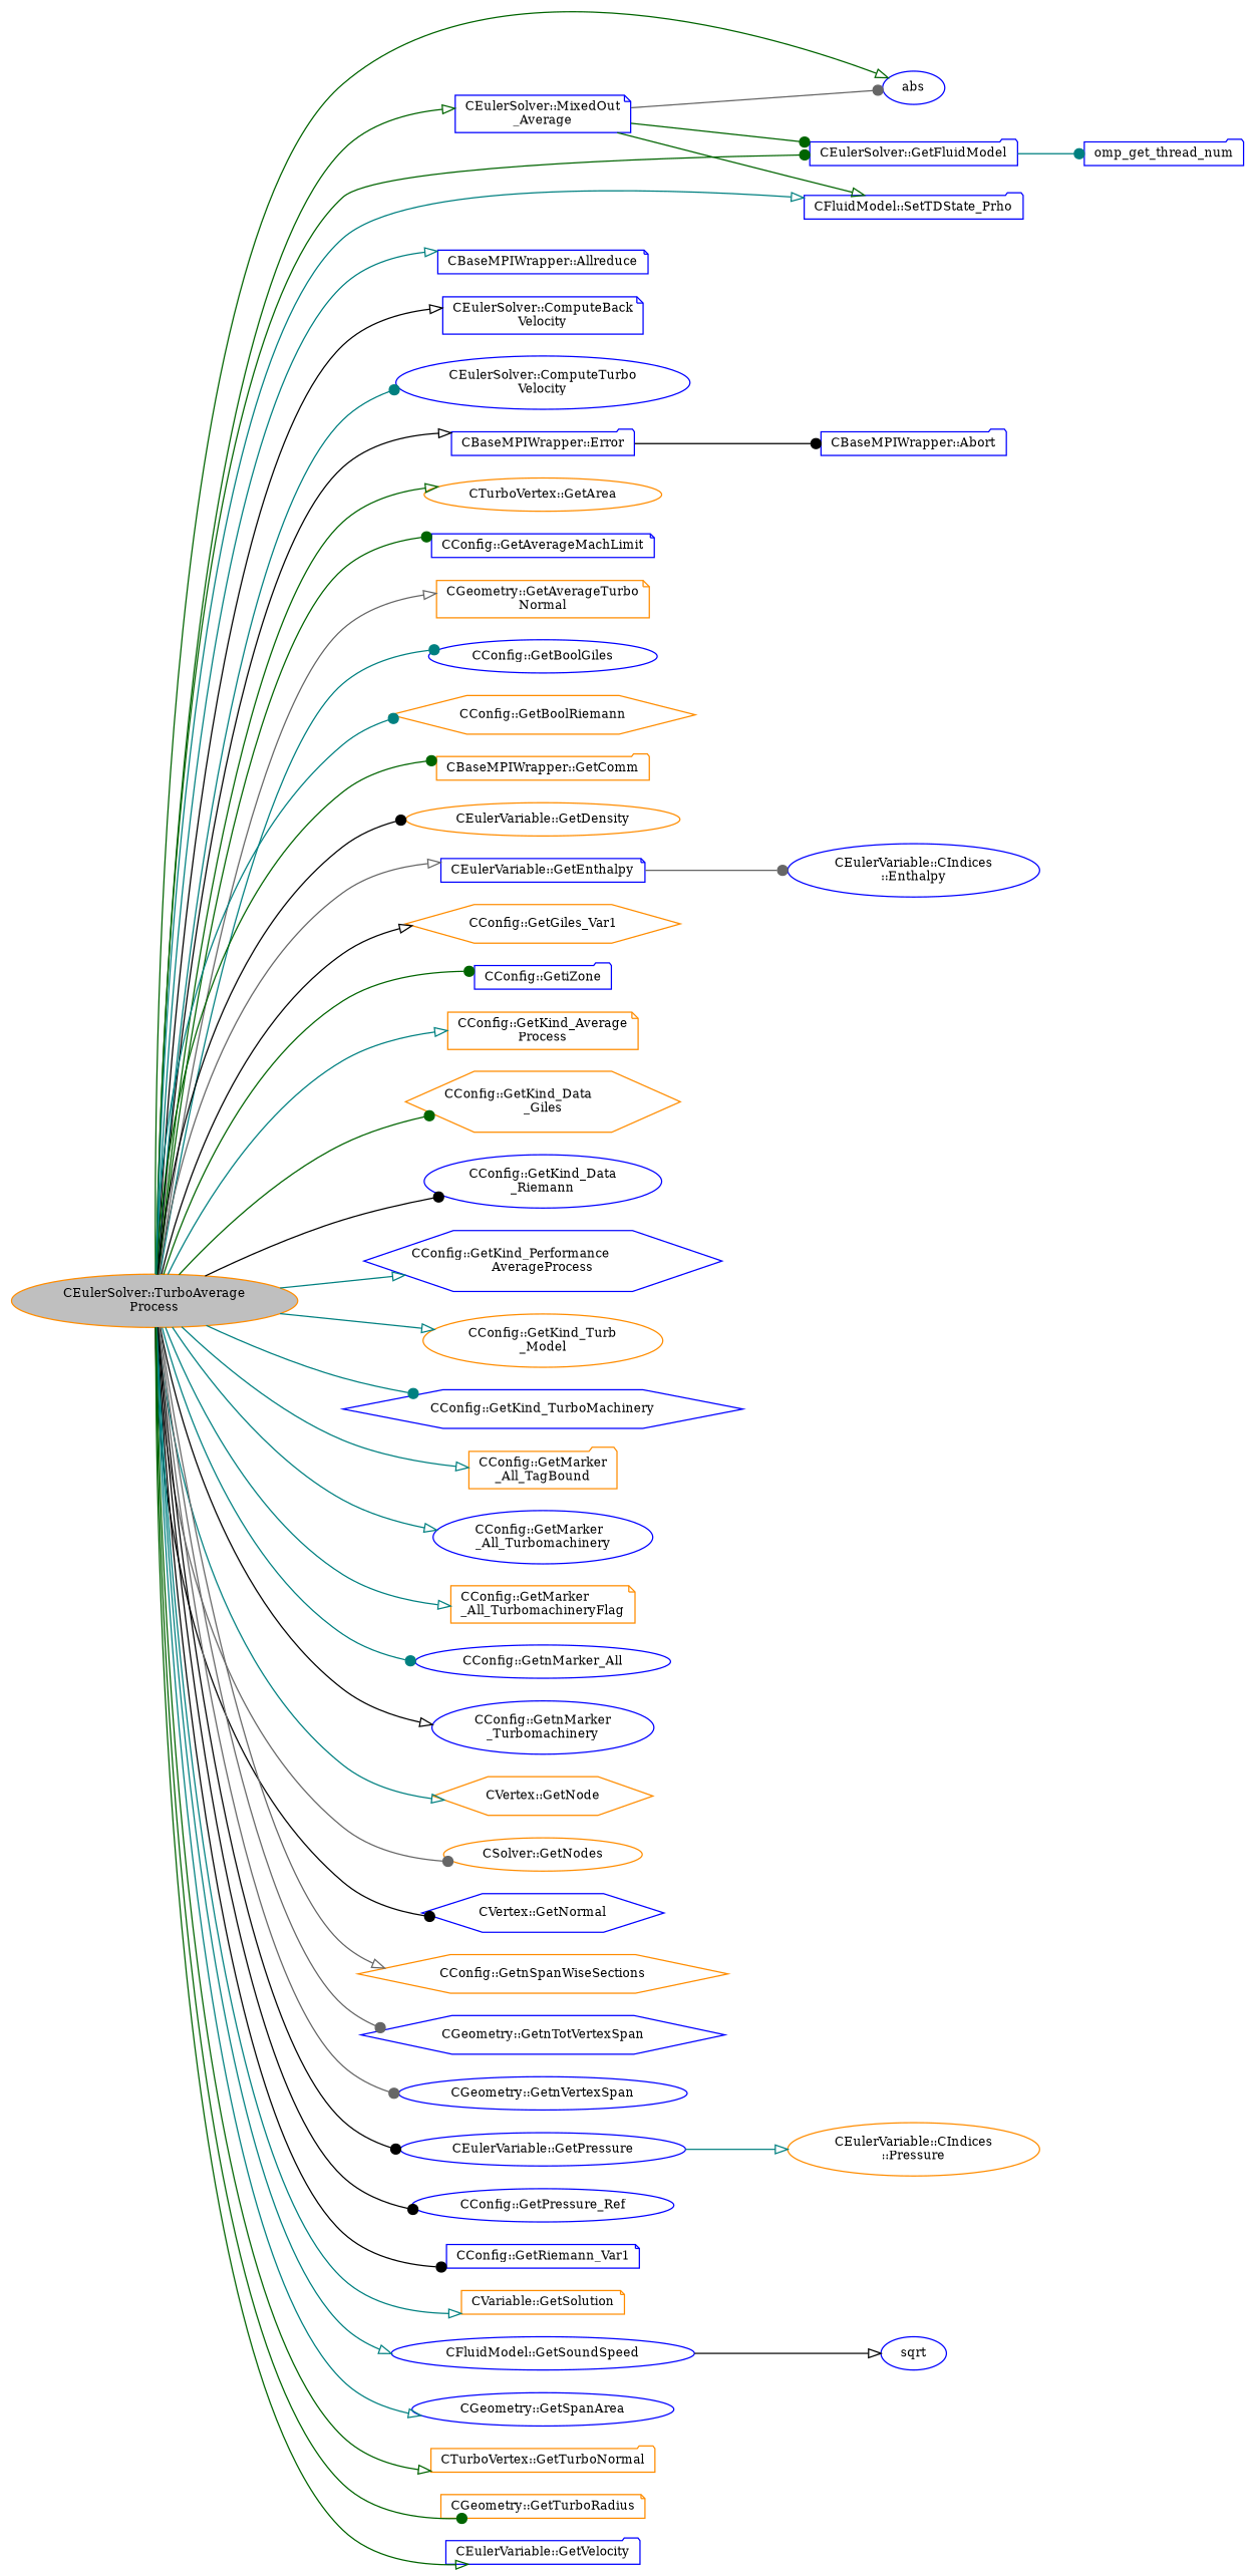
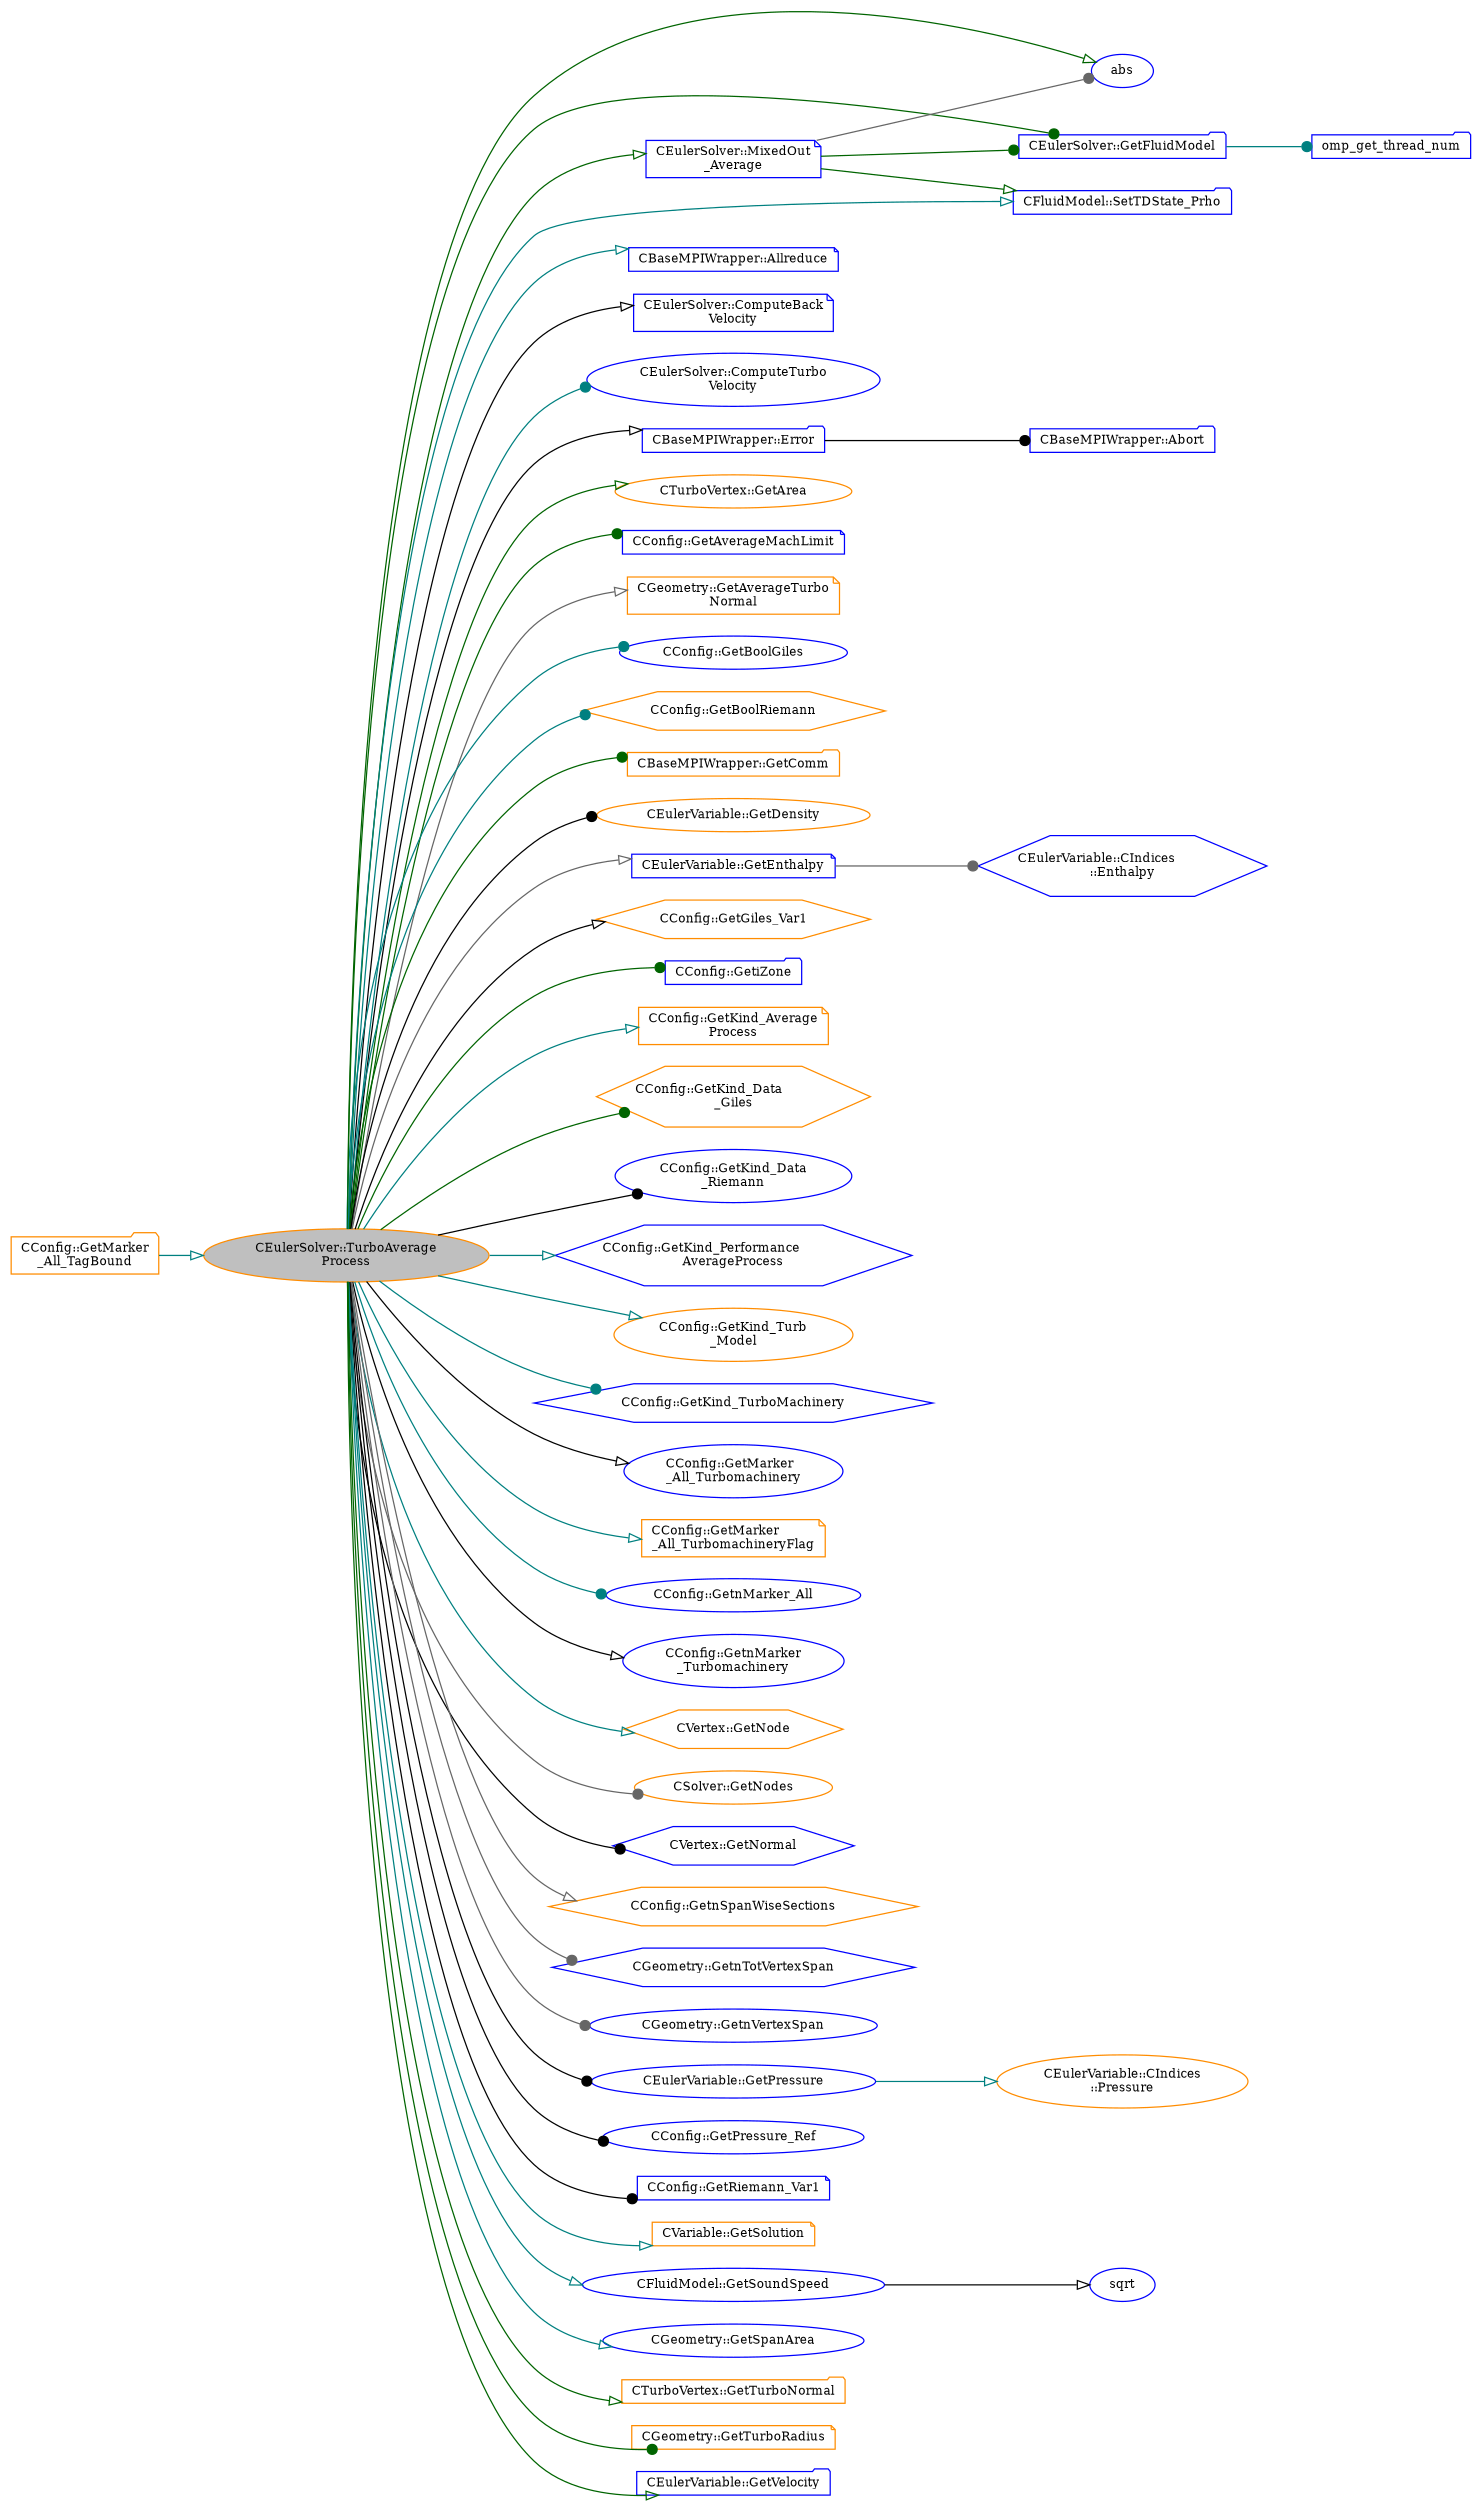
  digraph {
    fontname="DejaVu Serif"
    rankdir=LR
    node [color=blue fillcolor=white fontname="DejaVu Serif" fontsize=10 shape=ellipse style=filled]
    edge [arrowhead=onormal color=teal fontname="DejaVu Serif" fontsize=10 labelfontname=Helvetica labelfontsize=10 style=solid]
    n1 [color=darkorange fillcolor=grey75 fontcolor=black height=0.2 label="CEulerSolver::TurboAverage\lProcess" width=0.4]
    n2 [height=0.2 label=abs width=0.4]
    n3 [height=0.2 label="CBaseMPIWrapper::Allreduce" shape=note width=0.4]
    n4 [height=0.2 label="CEulerSolver::ComputeBack\lVelocity" shape=note width=0.4]
    n5 [height=0.2 label="CEulerSolver::ComputeTurbo\lVelocity" width=0.4]
    n6 [height=0.2 label="CBaseMPIWrapper::Error" shape=folder width=0.4]
    n7 [color=darkorange height=0.2 label="CTurboVertex::GetArea" width=0.4]
    n8 [height=0.2 label="CConfig::GetAverageMachLimit" shape=note width=0.4]
    n9 [color=darkorange height=0.2 label="CGeometry::GetAverageTurbo\lNormal" shape=note width=0.4]
    n10 [height=0.2 label="CConfig::GetBoolGiles" width=0.4]
    n11 [color=darkorange height=0.2 label="CConfig::GetBoolRiemann" shape=hexagon width=0.4]
    n12 [color=darkorange height=0.2 label="CBaseMPIWrapper::GetComm" shape=folder width=0.4]
    n13 [color=darkorange height=0.2 label="CEulerVariable::GetDensity" width=0.4]
    n14 [height=0.2 label="CEulerVariable::GetEnthalpy" shape=note width=0.4]
    n15 [height=0.2 label="CEulerSolver::GetFluidModel" shape=folder width=0.4]
    n16 [color=darkorange height=0.2 label="CConfig::GetGiles_Var1" shape=hexagon width=0.4]
    n17 [height=0.2 label="CConfig::GetiZone" shape=folder width=0.4]
    n18 [color=darkorange height=0.2 label="CConfig::GetKind_Average\lProcess" shape=note width=0.4]
    n19 [color=darkorange height=0.2 label="CConfig::GetKind_Data\l_Giles" shape=hexagon width=0.4]
    n20 [height=0.2 label="CConfig::GetKind_Data\l_Riemann" width=0.4]
    n21 [height=0.2 label="CConfig::GetKind_Performance\lAverageProcess" shape=hexagon width=0.4]
    n22 [color=darkorange height=0.2 label="CConfig::GetKind_Turb\l_Model" width=0.4]
    n23 [height=0.2 label="CConfig::GetKind_TurboMachinery" shape=hexagon width=0.4]
    n24 [color=darkorange height=0.2 label="CConfig::GetMarker\l_All_TagBound" shape=folder width=0.4]
    n25 [height=0.2 label="CConfig::GetMarker\l_All_Turbomachinery" width=0.4]
    n26 [color=darkorange height=0.2 label="CConfig::GetMarker\l_All_TurbomachineryFlag" shape=note width=0.4]
    n27 [height=0.2 label="CConfig::GetnMarker_All" width=0.4]
    n28 [height=0.2 label="CConfig::GetnMarker\l_Turbomachinery" width=0.4]
    n29 [color=darkorange height=0.2 label="CVertex::GetNode" shape=hexagon width=0.4]
    n30 [color=darkorange height=0.2 label="CSolver::GetNodes" width=0.4]
    n31 [height=0.2 label="CVertex::GetNormal" shape=hexagon width=0.4]
    n32 [color=darkorange height=0.2 label="CConfig::GetnSpanWiseSections" shape=hexagon width=0.4]
    n33 [height=0.2 label="CGeometry::GetnTotVertexSpan" shape=hexagon width=0.4]
    n34 [height=0.2 label="CGeometry::GetnVertexSpan" width=0.4]
    n35 [height=0.2 label="CEulerVariable::GetPressure" width=0.4]
    n36 [height=0.2 label="CConfig::GetPressure_Ref" width=0.4]
    n37 [height=0.2 label="CConfig::GetRiemann_Var1" shape=note width=0.4]
    n38 [color=darkorange height=0.2 label="CVariable::GetSolution" shape=note width=0.4]
    n39 [height=0.2 label="CFluidModel::GetSoundSpeed" width=0.4]
    n40 [height=0.2 label="CGeometry::GetSpanArea" width=0.4]
    n41 [color=darkorange height=0.2 label="CTurboVertex::GetTurboNormal" shape=folder width=0.4]
    n42 [color=darkorange height=0.2 label="CGeometry::GetTurboRadius" shape=note width=0.4]
    n43 [height=0.2 label="CEulerVariable::GetVelocity" shape=folder width=0.4]
    n44 [height=0.2 label="CEulerSolver::MixedOut\l_Average" shape=note width=0.4]
    n45 [height=0.2 label="CFluidModel::SetTDState_Prho" shape=folder width=0.4]
    n46 [height=0.2 label="CBaseMPIWrapper::Abort" shape=folder width=0.4]
-   n47 [height=0.2 label="CEulerVariable::CIndices\l::Enthalpy" width=0.4]
+   n47 [height=0.2 label="CEulerVariable::CIndices\l::Enthalpy" shape=hexagon width=0.4]
    n48 [height=0.2 label=omp_get_thread_num shape=folder width=0.4]
    n49 [color=darkorange height=0.2 label="CEulerVariable::CIndices\l::Pressure" width=0.4]
    n50 [height=0.2 label=sqrt width=0.4]
    n1 -> n2 [color=darkgreen]
    n1 -> n3
    n1 -> n4 [color=black]
    n1 -> n5 [arrowhead=dot]
    n1 -> n6 [color=black]
    n1 -> n7 [color=darkgreen]
    n1 -> n8 [arrowhead=dot color=darkgreen]
    n1 -> n9 [color=gray40]
    n1 -> n10 [arrowhead=dot]
    n1 -> n11 [arrowhead=dot]
    n1 -> n12 [arrowhead=dot color=darkgreen]
    n1 -> n13 [arrowhead=dot color=black]
    n1 -> n14 [color=gray40]
    n1 -> n15 [arrowhead=dot color=darkgreen]
    n1 -> n16 [color=black]
    n1 -> n17 [arrowhead=dot color=darkgreen]
    n1 -> n18
    n1 -> n19 [arrowhead=dot color=darkgreen]
    n1 -> n20 [arrowhead=dot color=black]
    n1 -> n21
    n1 -> n22
    n1 -> n23 [arrowhead=dot]
-   n1 -> n24
-   n1 -> n25
+   n24 -> n1
+   n1 -> n25 [color=black]
    n1 -> n26
    n1 -> n27 [arrowhead=dot]
    n1 -> n28 [color=black]
    n1 -> n29
    n1 -> n30 [arrowhead=dot color=gray40]
    n1 -> n31 [arrowhead=dot color=black]
    n1 -> n32 [color=gray40]
    n1 -> n33 [arrowhead=dot color=gray40]
    n1 -> n34 [arrowhead=dot color=gray40]
    n1 -> n35 [arrowhead=dot color=black]
    n1 -> n36 [arrowhead=dot color=black]
    n1 -> n37 [arrowhead=dot color=black]
    n1 -> n38
    n1 -> n39
    n1 -> n40
    n1 -> n41 [color=darkgreen]
    n1 -> n42 [arrowhead=dot color=darkgreen]
    n1 -> n43 [color=darkgreen]
    n1 -> n44 [color=darkgreen]
    n1 -> n45
    n6 -> n46 [arrowhead=dot color=black]
    n14 -> n47 [arrowhead=dot color=gray40]
    n15 -> n48 [arrowhead=dot]
    n35 -> n49
    n39 -> n50 [color=black]
    n44 -> n2 [arrowhead=dot color=gray40]
    n44 -> n15 [arrowhead=dot color=darkgreen]
    n44 -> n45 [color=darkgreen]
  }
